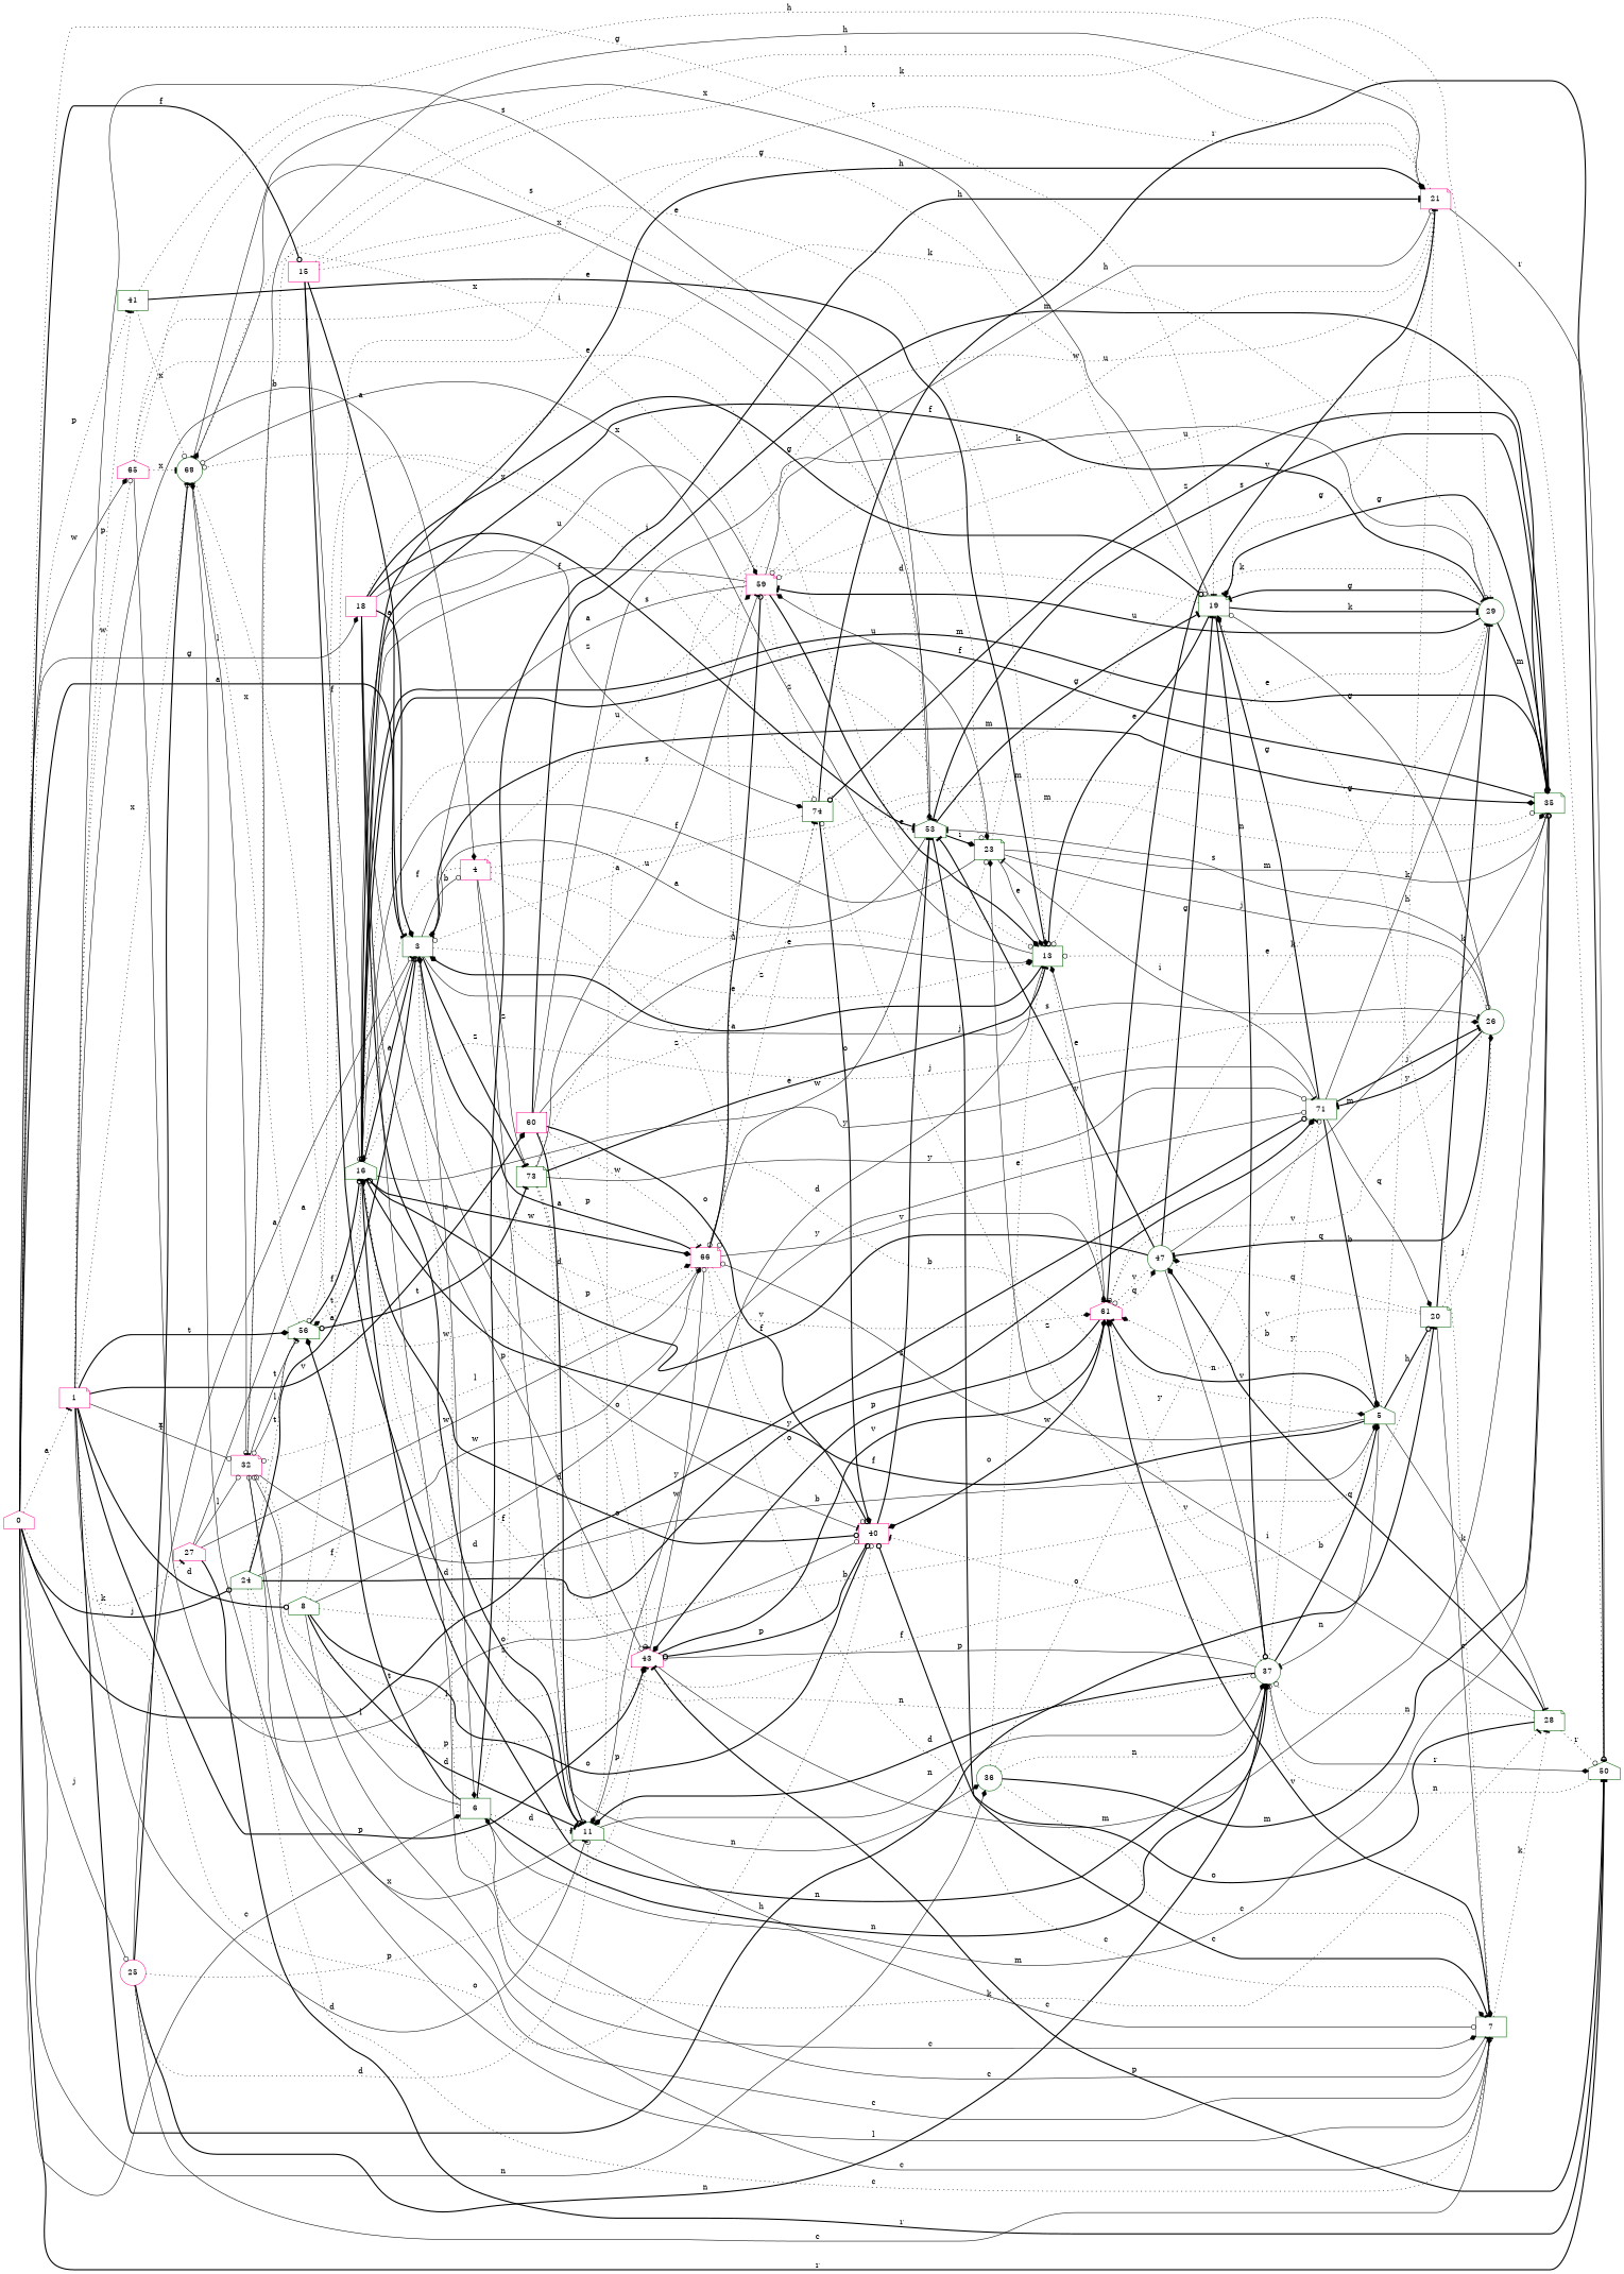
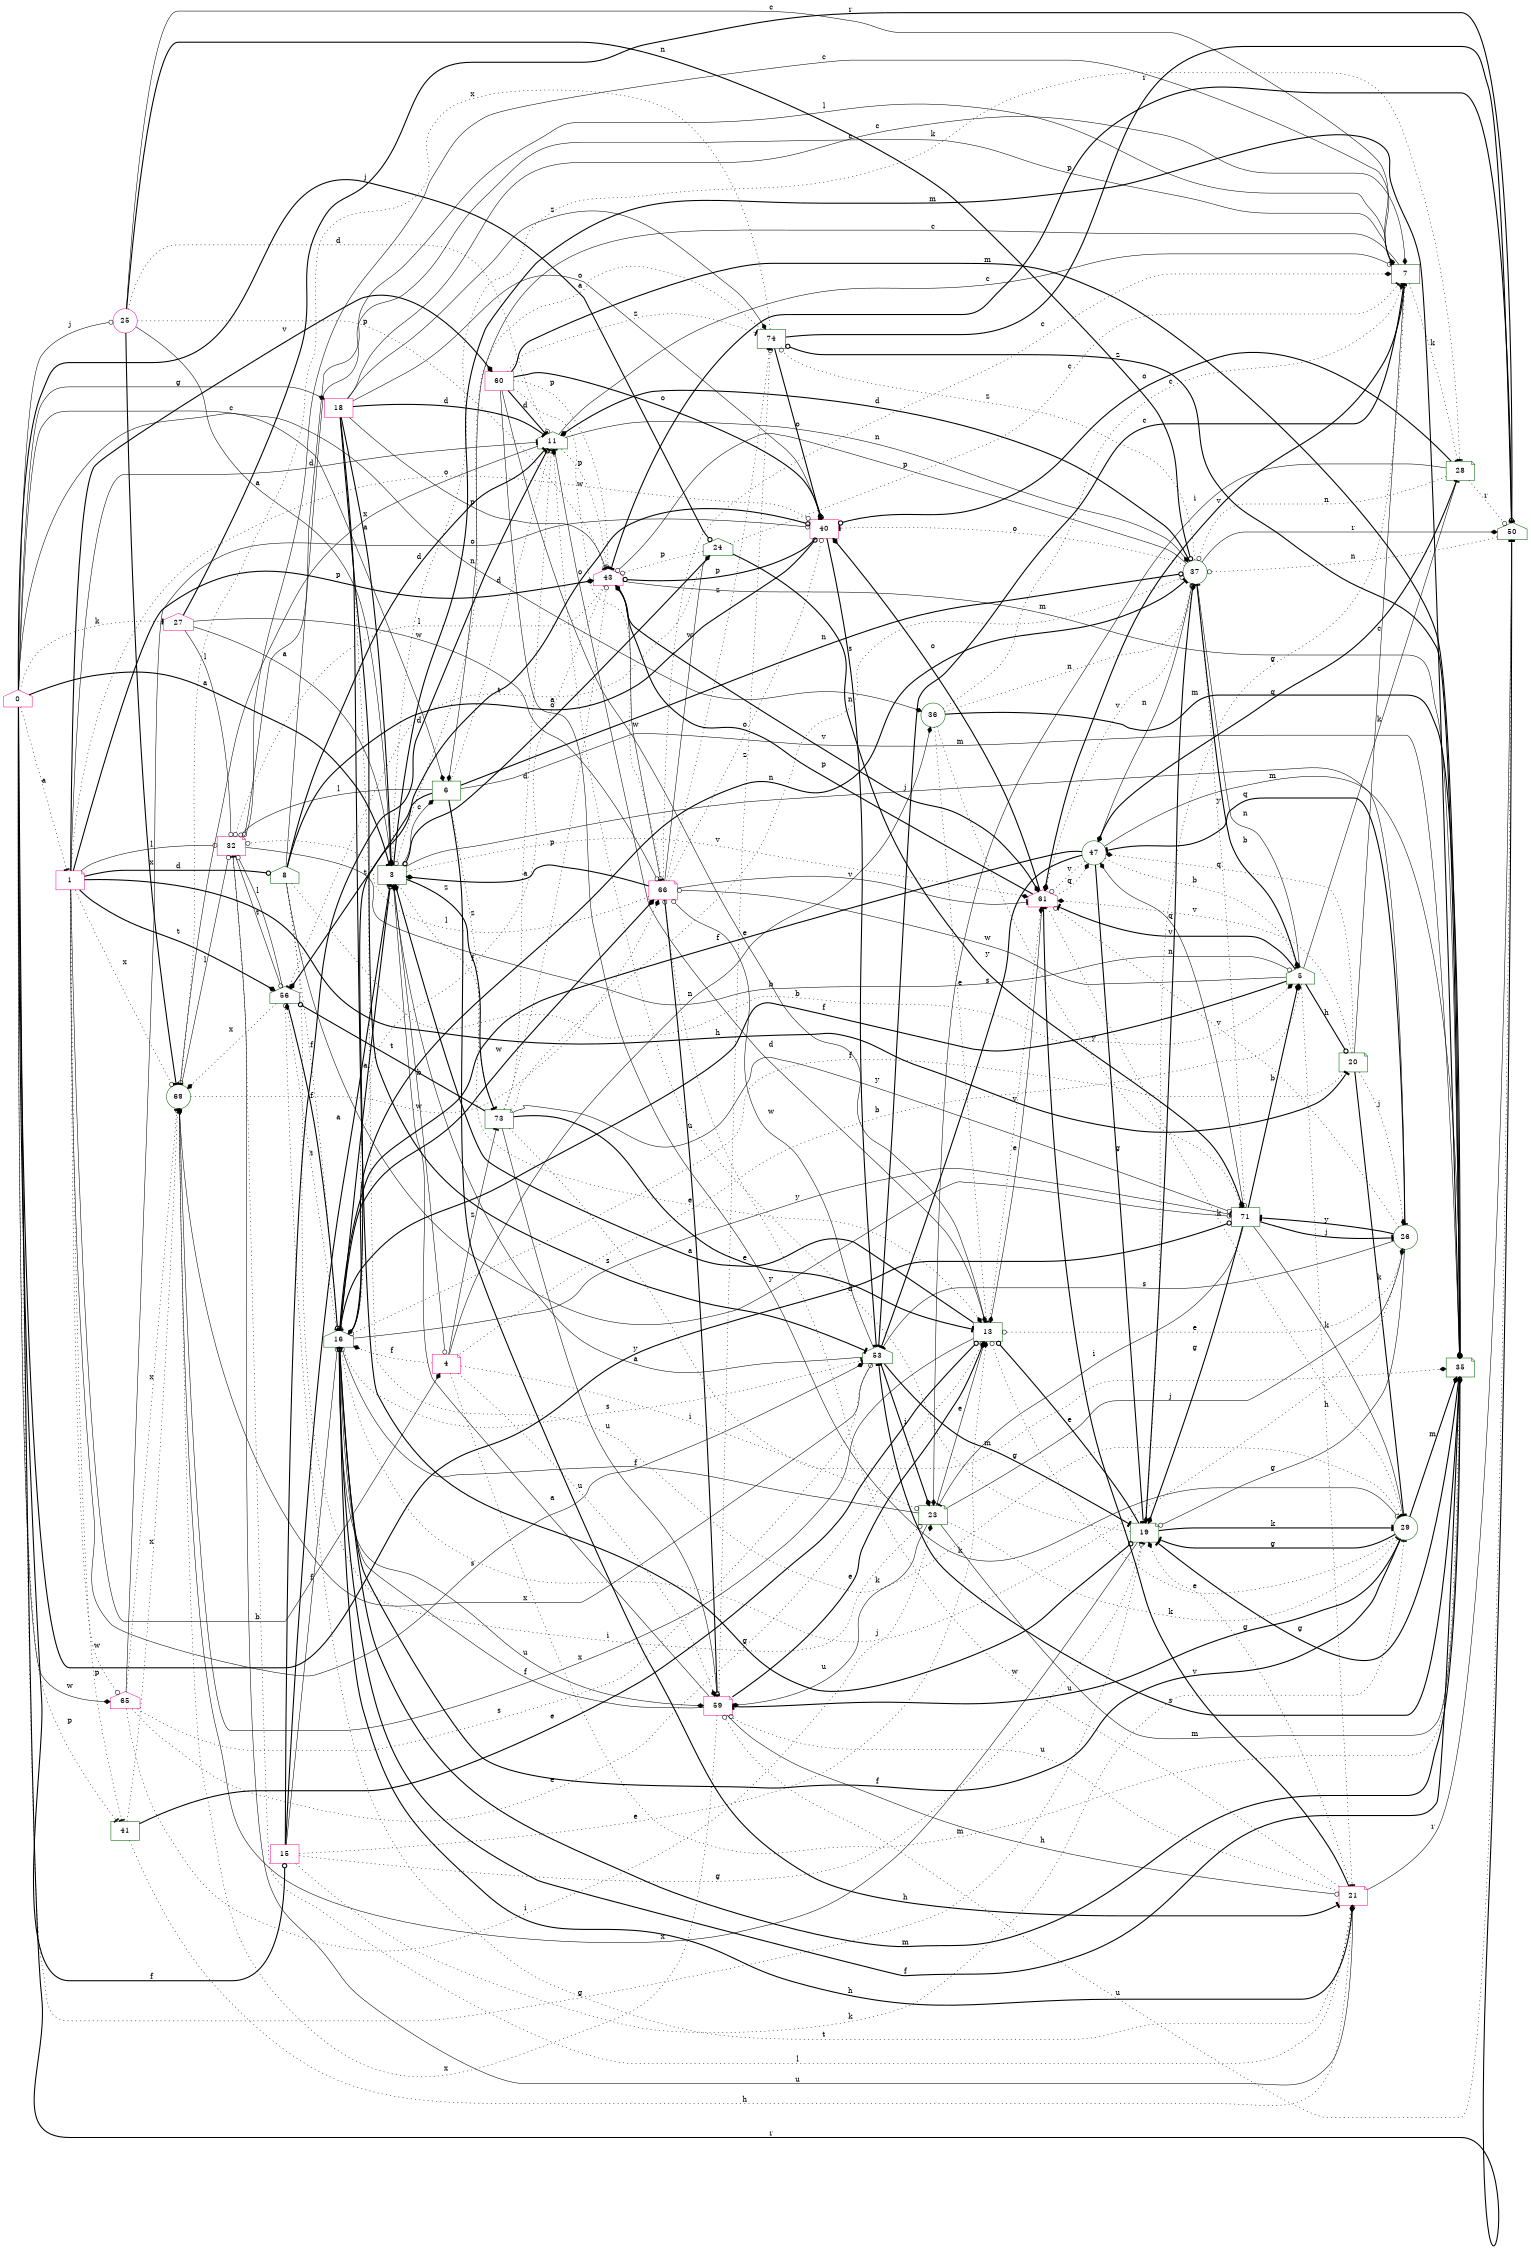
  strict digraph {
    rankdir=LR
    node [color=darkgreen shape=house]
    edge [arrowhead=odot style=dotted]
    0 [color=deeppink]
    1 [color=deeppink shape=note]
    3 [shape=box]
    6 [shape=box]
    15 [color=deeppink shape=box]
    18 [color=deeppink shape=box]
    19 [shape=note]
    24
    25 [color=deeppink shape=circle]
    27 [color=deeppink]
    36 [shape=circle]
    41 [shape=box]
    50
    65 [color=deeppink]
    71 [shape=box]
    4 [color=deeppink shape=note]
    8
    11
    20 [shape=note]
    32 [color=deeppink shape=note]
    40 [color=deeppink shape=box]
    43 [color=deeppink]
    53
    56
    60 [color=deeppink shape=box]
    69 [shape=circle]
    13 [shape=box]
    26 [shape=circle]
    28 [shape=note]
    35 [shape=note]
    61 [color=deeppink]
    73 [shape=note]
    21 [color=deeppink shape=note]
    37 [shape=circle]
    16
    29 [shape=circle]
    7 [shape=box]
    74 [shape=box]
    66 [color=deeppink shape=note]
    59 [color=deeppink shape=note]
    23 [shape=note]
    5
    47 [shape=circle]
    0 -> 1 [arrowhead=tee label=a]
    0 -> 3 [arrowhead=tee label=a style=bold]
    0 -> 6 [arrowhead=diamond label=c style=solid]
    0 -> 15 [label=f style=bold]
    0 -> 18 [arrowhead=diamond label=g style=solid]
    0 -> 19 [arrowhead=tee label=g]
    0 -> 24 [label=j style=bold]
    0 -> 25 [label=j style=solid]
    0 -> 27 [arrowhead=tee label=k]
    0 -> 36 [arrowhead=diamond label=n style=solid]
    0 -> 41 [arrowhead=tee label=p]
    0 -> 50 [arrowhead=tee label=r style=bold]
    0 -> 65 [arrowhead=diamond label=w style=solid]
    0 -> 71 [label=y style=bold]
    1 -> 41 [arrowhead=tee label=p]
    1 -> 65 [label=w]
    1 -> 4 [arrowhead=diamond label=b style=solid]
    1 -> 8 [label=d style=bold]
    1 -> 11 [arrowhead=tee label=d style=solid]
    1 -> 20 [arrowhead=tee label=h style=bold]
    1 -> 32 [label=l style=solid]
    1 -> 40 [label=o]
    1 -> 43 [arrowhead=diamond label=p style=bold]
    1 -> 53 [arrowhead=diamond label=s style=solid]
    1 -> 56 [arrowhead=diamond label=t style=bold]
    1 -> 60 [arrowhead=diamond label=v style=bold]
    1 -> 69 [label=x]
    3 -> 6 [arrowhead=diamond label=c style=solid]
    3 -> 4 [label=b style=solid]
    3 -> 13 [arrowhead=diamond label=e]
    3 -> 26 [arrowhead=tee label=j style=solid]
    3 -> 28 [arrowhead=tee label=k]
    3 -> 35 [arrowhead=diamond label=m style=bold]
    3 -> 61 [arrowhead=diamond label=v]
    3 -> 73 [arrowhead=tee label=z style=bold]
    6 -> 11 [arrowhead=tee label=d]
    6 -> 32 [label=l style=solid]
    6 -> 56 [arrowhead=diamond label=t style=bold]
    6 -> 35 [label=m style=solid]
    6 -> 73 [arrowhead=tee label=z]
    6 -> 21 [arrowhead=tee label=h style=bold]
    6 -> 37 [label=n style=bold]
    15 -> 3 [arrowhead=tee label=a style=bold]
    15 -> 19 [label=g]
    15 -> 11 [label=d style=bold]
    15 -> 13 [arrowhead=diamond label=e]
    15 -> 16 [label=f style=solid]
    15 -> 29 [arrowhead=tee label=k]
    18 -> 3 [arrowhead=diamond label=a style=bold]
    18 -> 19 [label=g style=bold]
    18 -> 11 [arrowhead=tee label=d style=bold]
    18 -> 40 [arrowhead=tee label=o style=solid]
    18 -> 43 [label=p style=solid]
    18 -> 53 [arrowhead=tee label=s style=bold]
    18 -> 29 [arrowhead=tee label=k]
    18 -> 7 [arrowhead=diamond label=c style=solid]
    18 -> 74 [arrowhead=diamond label=z style=solid]
    19 -> 11 [arrowhead=diamond label=d]
    19 -> 69 [arrowhead=tee label=x style=solid]
    19 -> 13 [label=e style=bold]
    19 -> 37 [label=n style=bold]
    19 -> 29 [arrowhead=tee label=k style=bold]
    24 -> 3 [label=a style=bold]
    24 -> 71 [arrowhead=diamond label=y style=bold]
    24 -> 43 [label=p]
    24 -> 56 [arrowhead=tee label=t]
    24 -> 7 [arrowhead=tee label=c]
-   24 -> 66 [arrowhead=diamond label=w style=solid]
+   66 -> 24 [arrowhead=diamond label=w style=solid]
    25 -> 3 [label=a style=solid]
    25 -> 11 [label=d]
    25 -> 43 [arrowhead=tee label=p]
    25 -> 69 [arrowhead=tee label=x style=bold]
    25 -> 37 [label=n style=bold]
    25 -> 7 [label=c style=solid]
    27 -> 3 [arrowhead=tee label=a style=solid]
    27 -> 50 [arrowhead=tee label=r style=bold]
    27 -> 32 [label=l style=solid]
    27 -> 66 [label=w style=solid]
    36 -> 71 [arrowhead=tee label=y]
    36 -> 13 [arrowhead=tee label=e]
    36 -> 35 [label=m style=bold]
    36 -> 37 [arrowhead=diamond label=n]
    36 -> 7 [arrowhead=diamond label=c]
    41 -> 69 [label=x]
    41 -> 13 [label=e style=bold]
    41 -> 21 [arrowhead=diamond label=h]
    50 -> 43 [arrowhead=tee label=p style=bold]
    50 -> 37 [label=n]
    50 -> 59 [label=u]
    65 -> 40 [label=o style=solid]
    65 -> 53 [label=s]
    65 -> 69 [arrowhead=tee label=x]
    65 -> 13 [label=e]
    65 -> 23 [arrowhead=diamond label=i]
    71 -> 19 [arrowhead=diamond label=g style=bold]
    71 -> 26 [arrowhead=tee label=j style=bold]
    71 -> 29 [arrowhead=tee label=k style=solid]
    71 -> 23 [arrowhead=tee label=i style=solid]
    71 -> 5 [arrowhead=diamond label=b style=bold]
-   71 -> 20 [arrowhead=diamond label=q style=solid]
+   71 -> 47 [arrowhead=diamond label=q style=solid]
    4 -> 36 [arrowhead=diamond label=n style=solid]
    4 -> 35 [label=m]
    4 -> 73 [arrowhead=tee label=z style=solid]
    4 -> 16 [arrowhead=diamond label=f]
    4 -> 59 [arrowhead=diamond label=u]
    4 -> 23 [label=i]
    4 -> 5 [arrowhead=diamond label=b]
    8 -> 71 [label=y style=solid]
    8 -> 11 [arrowhead=tee label=d style=bold]
    8 -> 40 [label=o style=bold]
    8 -> 16 [arrowhead=tee label=f]
    8 -> 7 [arrowhead=diamond label=c style=solid]
    8 -> 23 [label=i]
    8 -> 5 [arrowhead=diamond label=b]
    11 -> 43 [label=p]
    11 -> 69 [arrowhead=tee label=x style=solid]
    11 -> 37 [arrowhead=diamond label=n style=solid]
    11 -> 7 [label=c style=solid]
    20 -> 26 [arrowhead=diamond label=j]
    20 -> 61 [arrowhead=diamond label=v]
    20 -> 16 [label=f]
    20 -> 29 [arrowhead=tee label=k style=bold]
    20 -> 7 [label=c style=solid]
    20 -> 47 [arrowhead=diamond label=q]
    32 -> 56 [label=t style=solid]
-   32 -> 21 [label=h style=solid]
+   32 -> 21 [label=u style=solid]
    32 -> 7 [arrowhead=tee label=c style=solid]
    32 -> 5 [label=b style=solid]
    40 -> 43 [label=p style=bold]
    40 -> 53 [arrowhead=tee label=s style=bold]
    43 -> 32 [label=l]
    43 -> 35 [label=m style=solid]
    43 -> 61 [arrowhead=diamond label=v style=bold]
    43 -> 16 [arrowhead=diamond label=f]
    43 -> 66 [label=w style=solid]
    53 -> 3 [arrowhead=diamond label=a style=solid]
    53 -> 19 [arrowhead=tee label=g style=bold]
    53 -> 69 [arrowhead=diamond label=x style=solid]
    53 -> 7 [arrowhead=tee label=c style=bold]
    53 -> 66 [label=w style=solid]
    53 -> 23 [arrowhead=diamond label=i style=bold]
    56 -> 32 [label=l style=solid]
    56 -> 69 [arrowhead=diamond label=x]
    56 -> 16 [label=f style=bold]
    60 -> 11 [arrowhead=tee label=d style=bold]
    60 -> 40 [label=o style=bold]
    60 -> 43 [arrowhead=tee label=p]
    60 -> 13 [arrowhead=diamond label=e style=solid]
    60 -> 35 [label=m style=bold]
    60 -> 29 [label=k style=solid]
    60 -> 74 [arrowhead=tee label=z]
    60 -> 66 [arrowhead=tee label=w]
    69 -> 32 [label=l style=solid]
    69 -> 66 [arrowhead=diamond label=w]
    13 -> 3 [arrowhead=diamond label=a style=bold]
    13 -> 11 [arrowhead=tee label=d style=solid]
    13 -> 69 [label=x style=solid]
    13 -> 61 [arrowhead=diamond label=v]
    26 -> 19 [label=g style=solid]
    26 -> 71 [arrowhead=tee label=y style=bold]
    26 -> 53 [arrowhead=tee label=s style=solid]
    26 -> 13 [label=e]
    26 -> 61 [label=v]
    26 -> 47 [arrowhead=tee label=q style=bold]
    28 -> 50 [label=r]
    28 -> 40 [label=o style=bold]
    28 -> 37 [label=n]
    28 -> 23 [arrowhead=diamond label=i style=solid]
    28 -> 47 [arrowhead=diamond label=q style=bold]
    35 -> 19 [arrowhead=tee label=g style=bold]
    35 -> 53 [arrowhead=tee label=s style=bold]
    35 -> 16 [label=f style=bold]
    35 -> 74 [label=z style=bold]
    61 -> 40 [arrowhead=diamond label=o style=bold]
    61 -> 43 [arrowhead=diamond label=p style=bold]
    61 -> 13 [arrowhead=diamond label=e style=solid]
    61 -> 29 [arrowhead=tee label=k]
    61 -> 47 [arrowhead=diamond label=q]
    73 -> 71 [label=y style=solid]
    73 -> 11 [label=d]
    73 -> 43 [label=p]
    73 -> 56 [label=t style=bold]
    73 -> 13 [arrowhead=tee label=e style=bold]
    73 -> 35 [arrowhead=diamond label=m]
    73 -> 37 [label=n]
    73 -> 59 [arrowhead=tee label=u style=solid]
    21 -> 19 [arrowhead=diamond label=g]
    21 -> 50 [arrowhead=tee label=r style=solid]
    21 -> 32 [arrowhead=tee label=l]
    21 -> 56 [label=t]
    21 -> 61 [arrowhead=tee label=v style=bold]
    21 -> 66 [label=w]
    21 -> 59 [label=u]
    37 -> 50 [arrowhead=diamond label=r style=solid]
    37 -> 71 [label=y]
    37 -> 11 [arrowhead=diamond label=d style=bold]
    37 -> 40 [arrowhead=tee label=o]
    37 -> 43 [label=p style=solid]
    37 -> 61 [arrowhead=diamond label=v]
    37 -> 74 [label=z]
    37 -> 5 [arrowhead=diamond label=b style=bold]
    16 -> 3 [label=a style=bold]
    16 -> 71 [arrowhead=tee label=y style=solid]
    16 -> 40 [label=o style=bold]
    16 -> 53 [arrowhead=tee label=s]
    16 -> 56 [arrowhead=diamond label=t]
    16 -> 26 [arrowhead=diamond label=j]
    16 -> 35 [arrowhead=diamond label=m style=bold]
    16 -> 21 [arrowhead=diamond label=h style=bold]
    16 -> 37 [arrowhead=tee label=n style=bold]
    16 -> 66 [arrowhead=diamond label=w style=bold]
    16 -> 59 [arrowhead=diamond label=u style=solid]
    29 -> 19 [arrowhead=tee label=g style=bold]
    29 -> 13 [label=e]
    29 -> 35 [arrowhead=diamond label=m style=bold]
    29 -> 16 [label=f style=bold]
    29 -> 59 [arrowhead=tee label=u style=bold]
    7 -> 6 [arrowhead=diamond label=c style=solid]
    7 -> 19 [arrowhead=diamond label=g]
    7 -> 32 [label=l style=solid]
    7 -> 28 [arrowhead=tee label=k]
    7 -> 61 [arrowhead=diamond label=v style=bold]
    74 -> 3 [label=a]
    74 -> 50 [label=r style=bold]
    74 -> 40 [arrowhead=diamond label=o style=bold]
    74 -> 69 [label=x]
    66 -> 3 [arrowhead=diamond label=a style=bold]
    66 -> 32 [label=l]
    66 -> 40 [label=o]
    66 -> 61 [arrowhead=tee label=v style=solid]
    66 -> 7 [arrowhead=diamond label=c]
    66 -> 74 [arrowhead=tee label=z]
    66 -> 59 [label=u style=bold]
    59 -> 3 [arrowhead=tee label=a style=solid]
    59 -> 69 [label=x]
    59 -> 13 [arrowhead=diamond label=e style=bold]
    59 -> 21 [label=h style=solid]
    59 -> 16 [arrowhead=tee label=f style=solid]
    59 -> 74 [label=z]
    23 -> 13 [arrowhead=diamond label=e style=solid]
    23 -> 26 [label=j style=solid]
    23 -> 35 [label=m style=solid]
    23 -> 16 [label=f style=solid]
    23 -> 29 [arrowhead=tee label=k]
    23 -> 59 [arrowhead=diamond label=u style=solid]
    5 -> 20 [label=h style=bold]
    5 -> 28 [arrowhead=tee label=k style=solid]
    5 -> 61 [arrowhead=tee label=v style=bold]
    5 -> 21 [arrowhead=tee label=h]
    5 -> 37 [arrowhead=tee label=n style=solid]
    5 -> 16 [arrowhead=tee label=f style=bold]
    5 -> 66 [label=w style=solid]
    47 -> 19 [arrowhead=tee label=g style=bold]
    47 -> 53 [arrowhead=tee label=s style=bold]
    47 -> 35 [label=m style=solid]
    47 -> 61 [label=v]
    47 -> 37 [label=n style=solid]
    47 -> 16 [label=f style=bold]
    47 -> 5 [arrowhead=tee label=b]
  }
